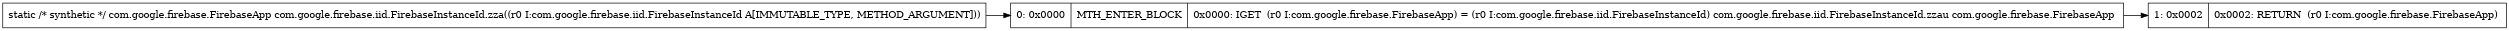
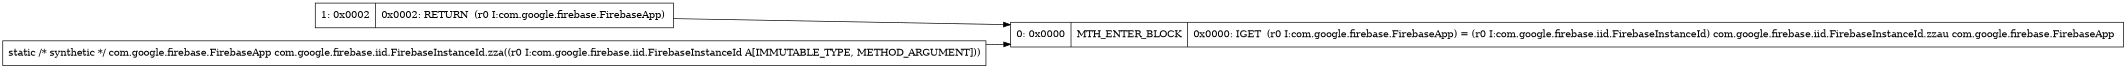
  digraph {
    rankdir=LR
    node [shape=record]
    n1 [label="{0\:\ 0x0000|MTH_ENTER_BLOCK\l|0x0000: IGET  (r0 I:com.google.firebase.FirebaseApp) = (r0 I:com.google.firebase.iid.FirebaseInstanceId) com.google.firebase.iid.FirebaseInstanceId.zzau com.google.firebase.FirebaseApp \l}"]
    n2 [label="{1\:\ 0x0002|0x0002: RETURN  (r0 I:com.google.firebase.FirebaseApp) \l}"]
    n3 [label="{static \/* synthetic *\/ com.google.firebase.FirebaseApp com.google.firebase.iid.FirebaseInstanceId.zza((r0 I:com.google.firebase.iid.FirebaseInstanceId A[IMMUTABLE_TYPE, METHOD_ARGUMENT])) }"]
-   n1 -> n2
+   n2 -> n1
    n3 -> n1
  }
